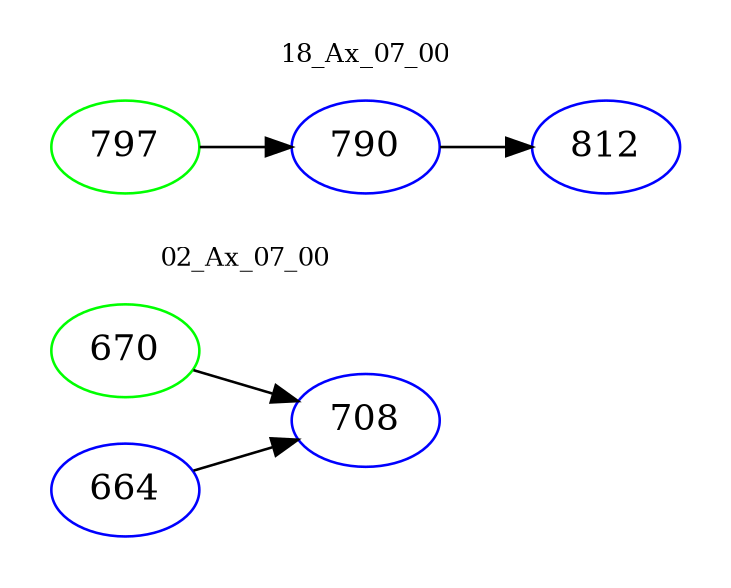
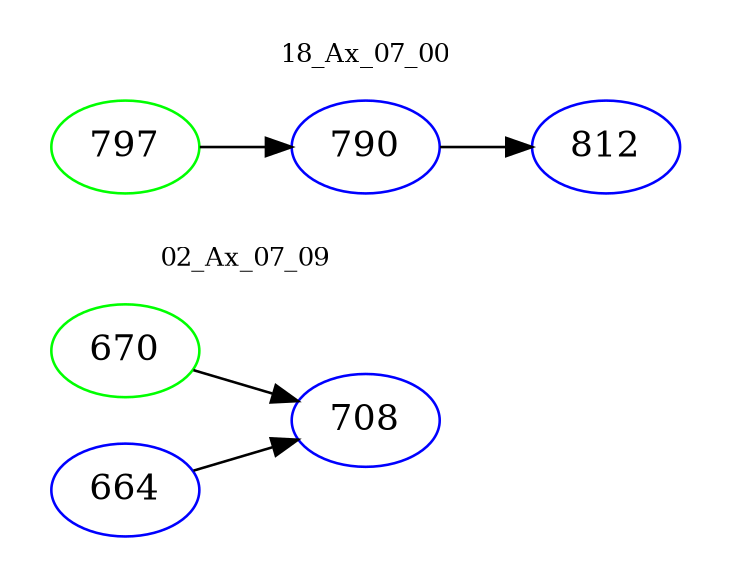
  digraph {
    rankdir=LR
    node [color=blue]
    edge [color=black]
    n1 [color=green label=670]
    n2 [label=664]
    n3 [label=708]
    n4 [color=green label=797]
    n5 [label=790]
    n6 [label=812]
    subgraph cluster_1 {
      color=white
      fontsize=10
-     label="02_Ax_07_00"
+     label="02_Ax_07_09"
      n1
      n2
      n3
    }
    subgraph cluster_2 {
      color=white
      fontsize=10
      label="18_Ax_07_00"
      n4
      n5
      n6
    }
    n1 -> n3
    n2 -> n3
    n4 -> n5
    n5 -> n6
  }
